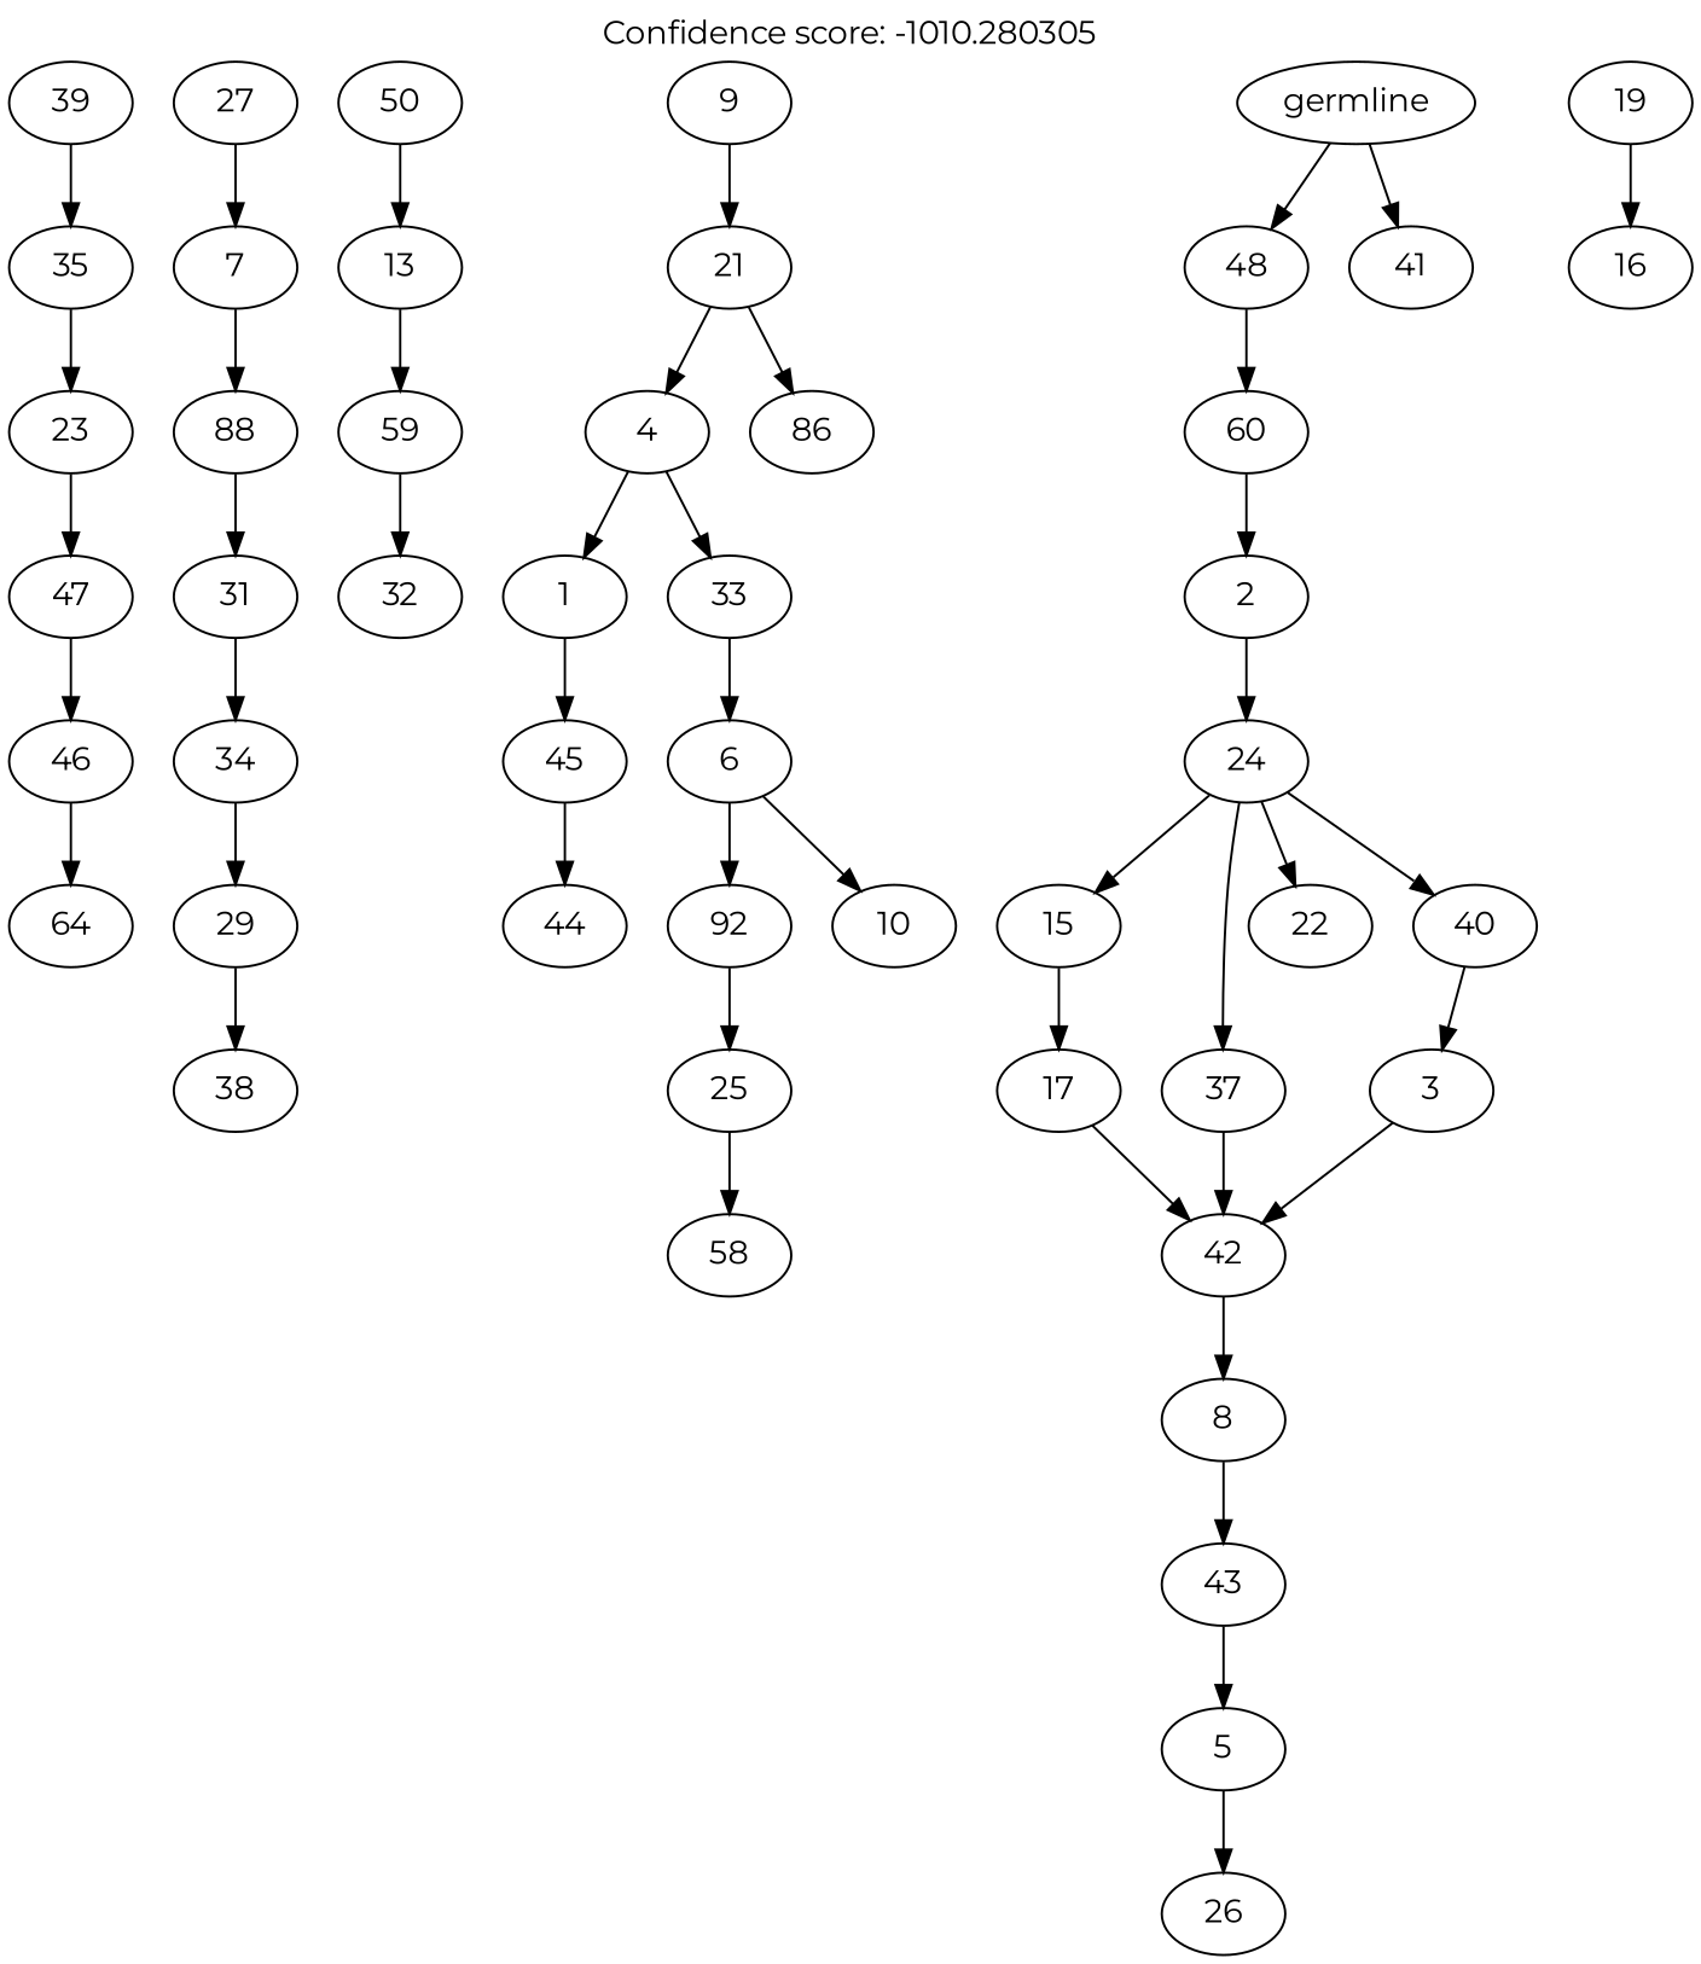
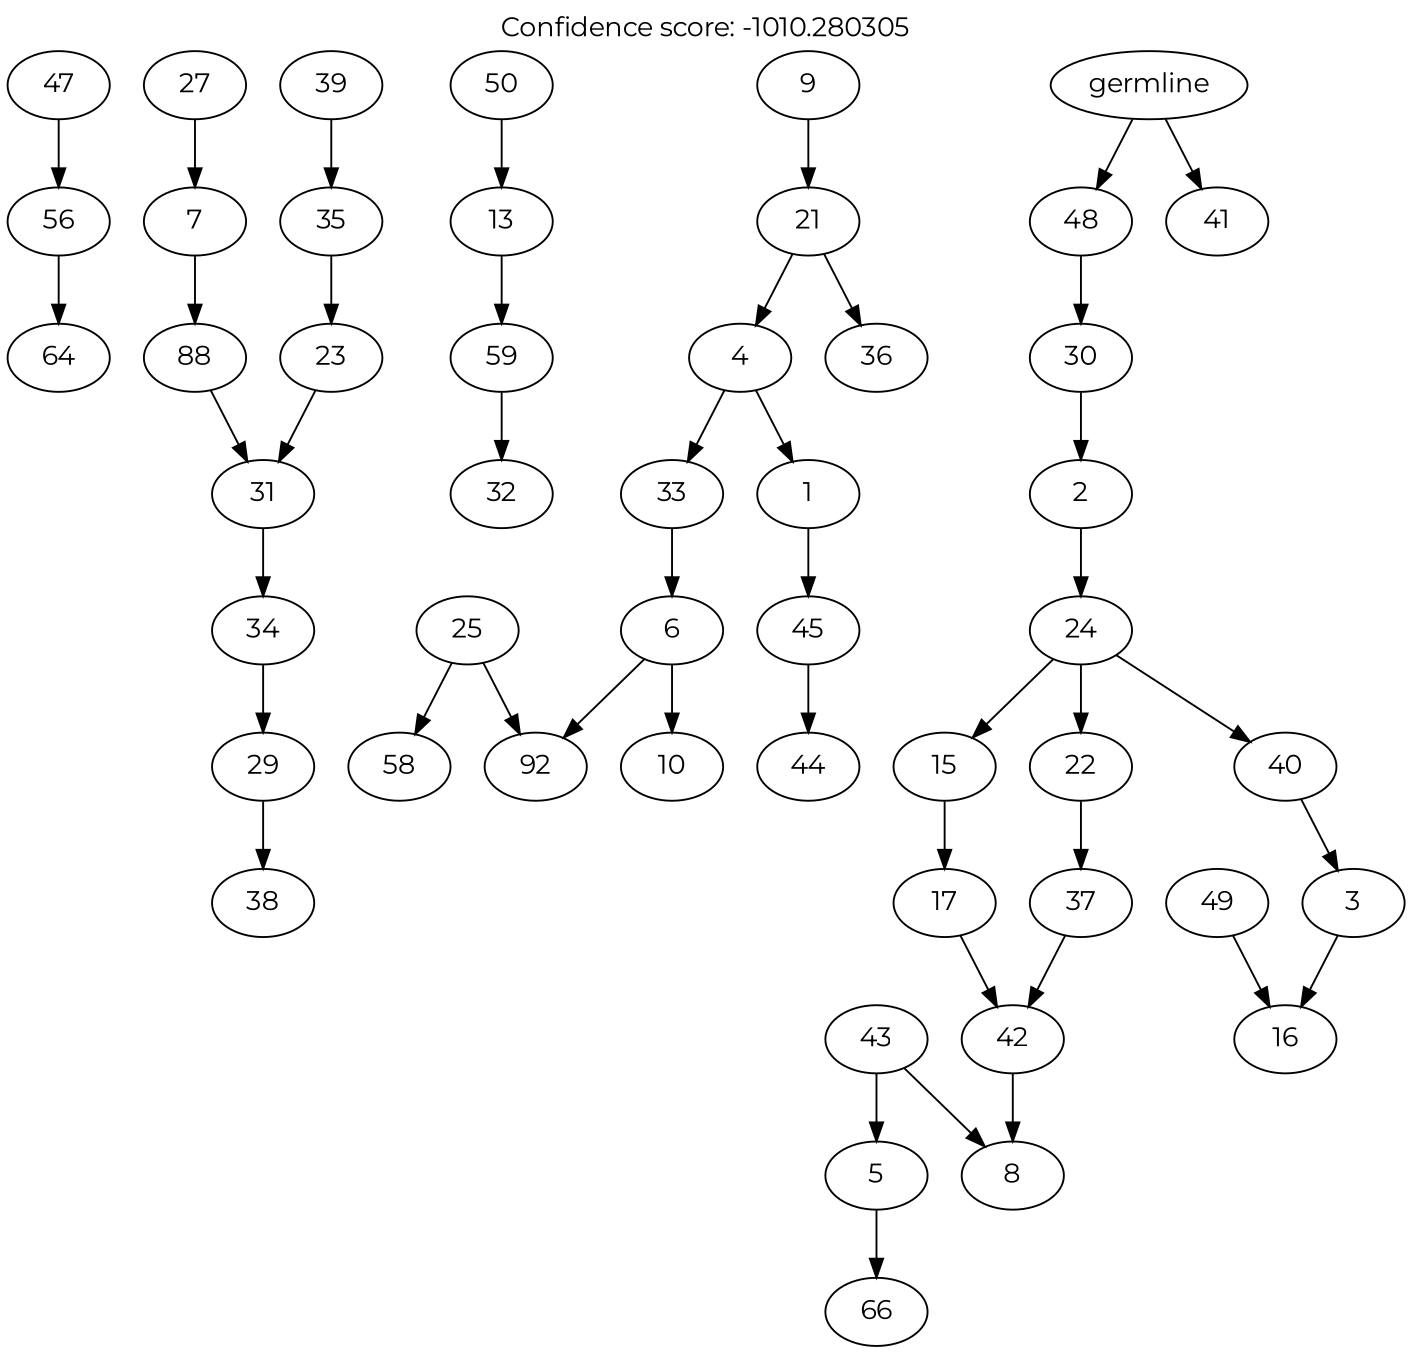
  digraph {
    fontname=Montserrat
    label="Confidence score: -1010.280305"
    labelloc=t
    node [fontname=Montserrat]
    edge [fontname=Montserrat]
-   n1 [label=46]
+   n1 [label=56]
    n2 [label=64]
    n3 [label=47]
    n4 [label=23]
    n5 [label=35]
    n6 [label=39]
    n7 [label=29]
    n8 [label=38]
    n9 [label=34]
    n10 [label=31]
    n11 [label=88]
    n12 [label=7]
    n13 [label=27]
    n14 [label=32]
    n15 [label=59]
    n16 [label=13]
    n17 [label=50]
    n18 [label=44]
    n19 [label=45]
    n20 [label=1]
    n21 [label=4]
    n22 [label=33]
    n23 [label=25]
    n24 [label=58]
    n25 [label=92]
    n26 [label=6]
    n27 [label=10]
-   n28 [label=86]
+   n28 [label=36]
    n29 [label=21]
    n30 [label=9]
    n31 [label=17]
    n32 [label=42]
    n33 [label=15]
-   n34 [label=26]
+   n34 [label=66]
    n35 [label=5]
    n36 [label=43]
    n37 [label=8]
    n38 [label=37]
    n39 [label=22]
    n40 [label=16]
-   n41 [label=19]
+   n41 [label=49]
    n42 [label=3]
    n43 [label=40]
    n44 [label=24]
    n45 [label=2]
-   n46 [label=60]
+   n46 [label=30]
    n47 [label=48]
    n48 [label=41]
    n49 [label=germline]
    n1 -> n2
    n3 -> n1
-   n4 -> n3
+   n4 -> n10
    n5 -> n4
    n6 -> n5
    n7 -> n8
    n9 -> n7
    n10 -> n9
    n11 -> n10
    n12 -> n11
    n13 -> n12
    n15 -> n14
    n16 -> n15
    n17 -> n16
    n19 -> n18
    n20 -> n19
    n21 -> n20
    n21 -> n22
    n22 -> n26
    n23 -> n24
-   n25 -> n23
+   n23 -> n25
    n26 -> n25
    n26 -> n27
    n29 -> n21
    n29 -> n28
    n30 -> n29
    n31 -> n32
    n32 -> n37
    n33 -> n31
    n35 -> n34
    n36 -> n35
-   n37 -> n36
+   n36 -> n37
    n38 -> n32
-   n44 -> n38
+   n39 -> n38
    n41 -> n40
-   n42 -> n32
+   n42 -> n40
    n43 -> n42
    n44 -> n33
    n44 -> n39
    n44 -> n43
    n45 -> n44
    n46 -> n45
    n47 -> n46
    n49 -> n47
    n49 -> n48
  }
